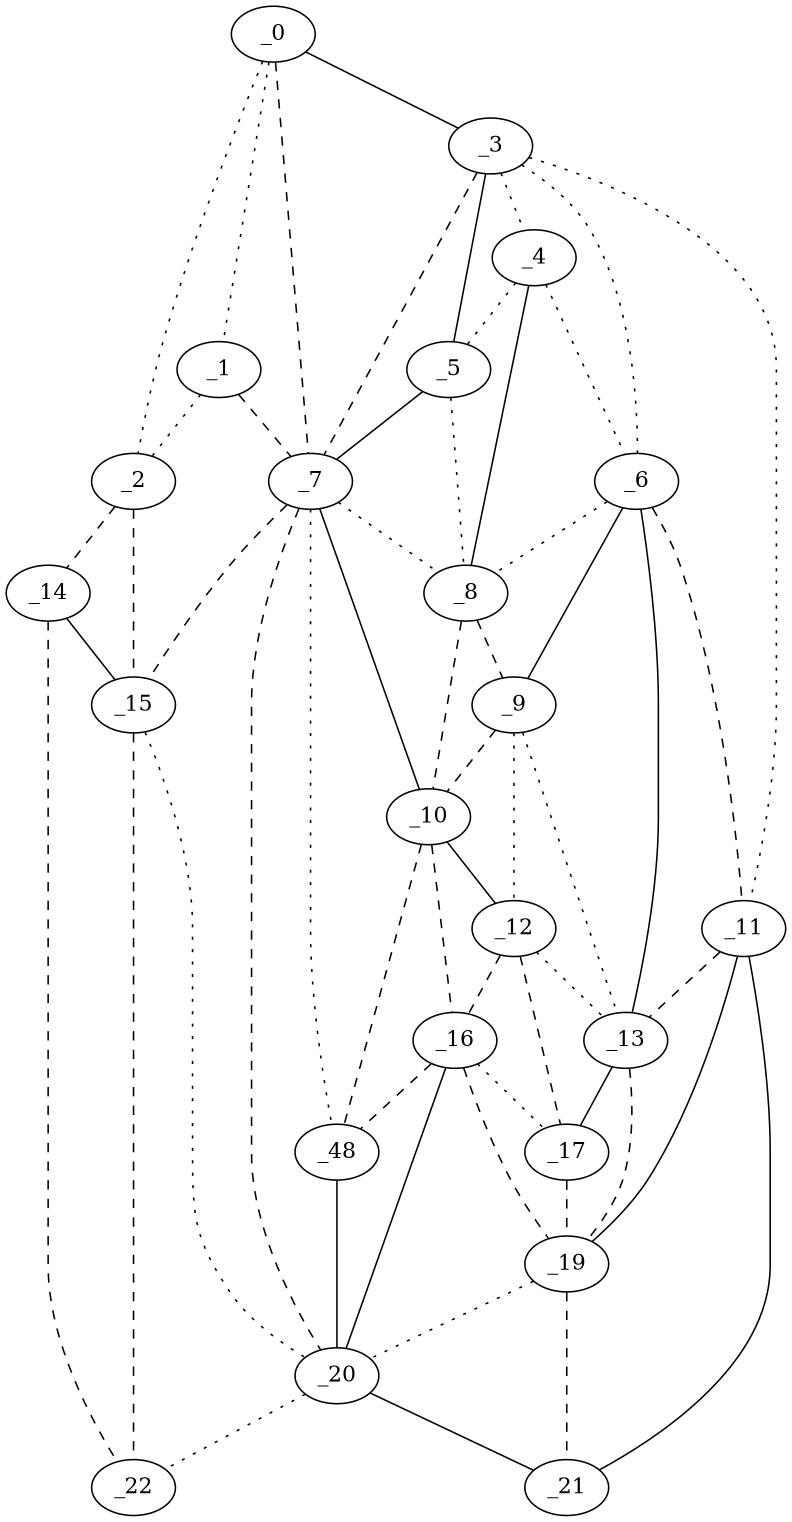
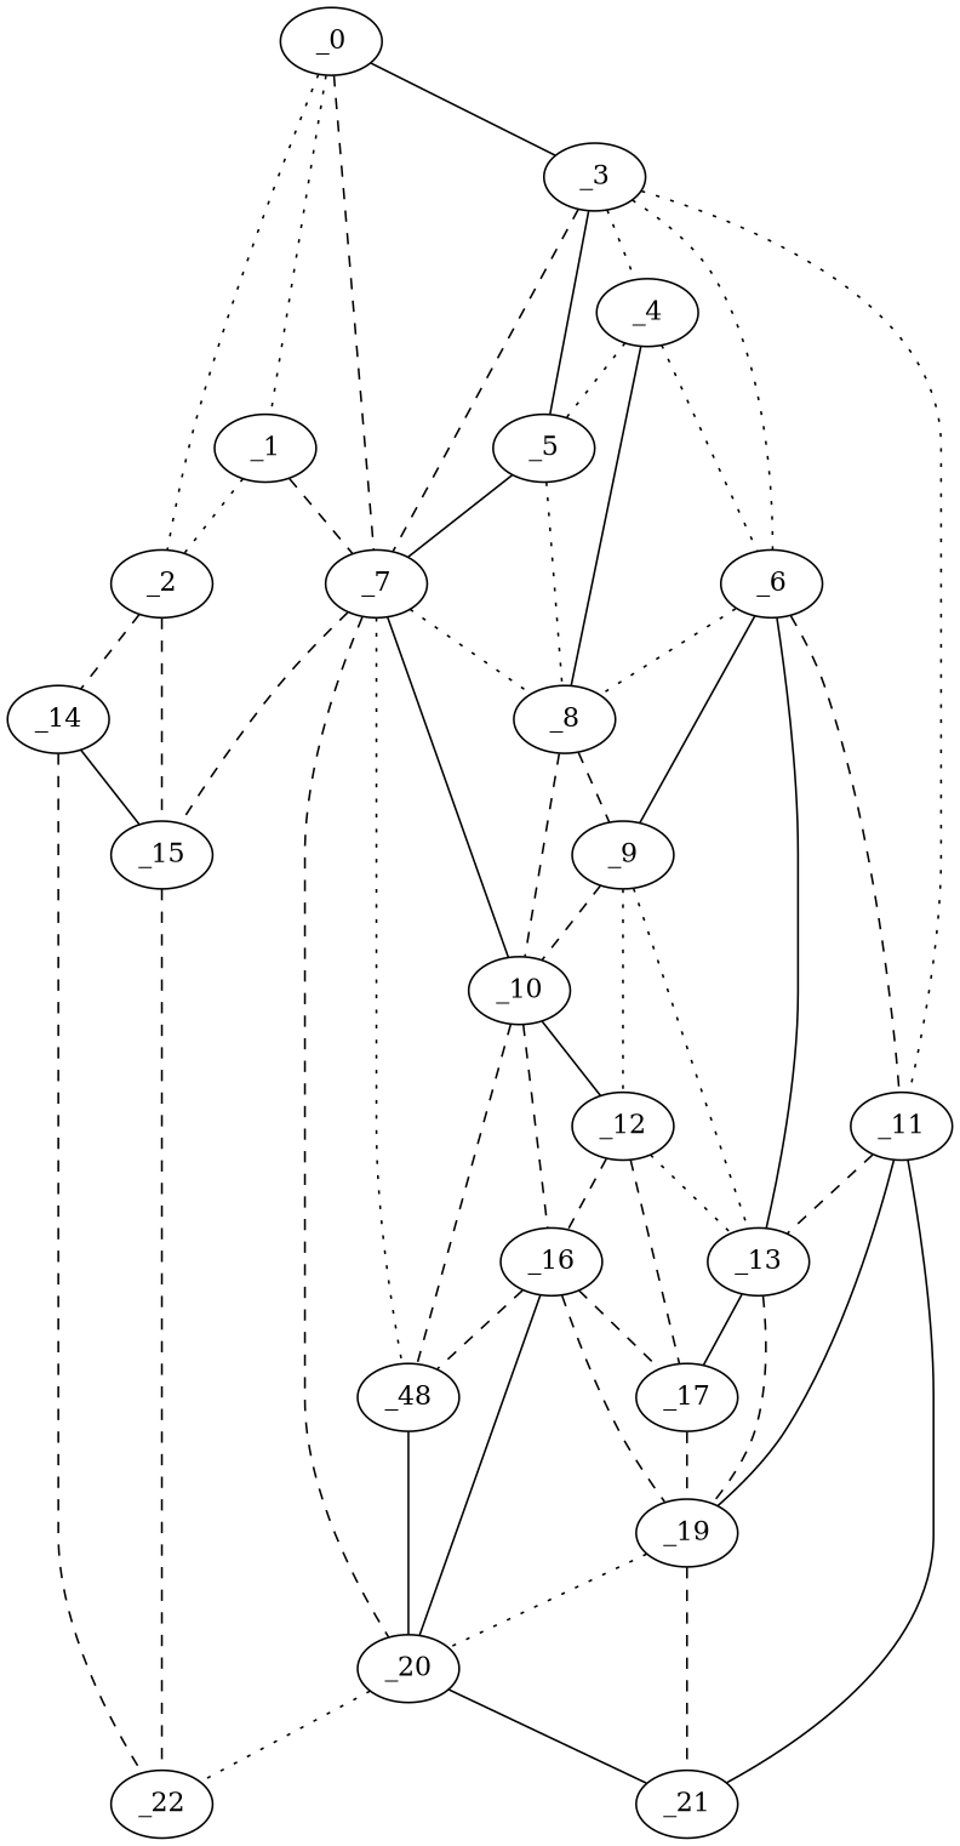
  graph {
    node [x=43 y=62]
    edge [style=dashed valence=2]
    _0 [x=39]
    _1 [x=42 y=29]
    _2 [y=7]
    _3 [y=72]
    _7 [x=61]
    _15 [x=89 y=28]
    _14 [x=89 y=8]
    _4 [x=55 y=74]
    _5 [x=59 y=70]
    _6 [x=59 y=80]
    _11 [x=80 y=109]
    _8 [x=62 y=73]
    _10 [x=66 y=76]
    n14 [label=_48 x=92 y=57]
    _20 [x=93 y=48]
    _22 [x=94 y=38]
    _9 [x=65 y=80]
    _13 [x=81 y=98]
    _19 [x=92 y=106]
    _21 [x=93 y=117]
    _12 [x=81 y=86]
    _16 [x=91 y=79]
    _17 [x=91 y=89]
    _0 -- _1 [style=dotted valence=1]
    _0 -- _2 [style=dotted valence=1]
    _0 -- _3 [style=solid valence=1]
    _0 -- _7 [valence=1]
    _1 -- _2 [style=dotted]
    _1 -- _7
    _2 -- _15
    _2 -- _14 [valence=1]
    _3 -- _7
    _3 -- _4 [style=dotted]
    _3 -- _5 [style=solid]
    _3 -- _6 [style=dotted valence=1]
    _3 -- _11 [style=dotted valence=1]
    _7 -- _15
    _7 -- _8 [style=dotted valence=1]
    _7 -- _10 [style=solid]
    _7 -- n14 [style=dotted]
    _7 -- _20 [valence=1]
-   _15 -- _20 [style=dotted]
    _15 -- _22 [valence=1]
    _14 -- _15 [style=solid]
    _14 -- _22 [valence=1]
    _4 -- _5 [style=dotted]
    _4 -- _6 [style=dotted]
    _4 -- _8 [style=solid]
    _5 -- _7 [style=solid]
    _5 -- _8 [style=dotted]
    _6 -- _11
    _6 -- _8 [style=dotted]
    _6 -- _9 [style=solid valence=1]
    _6 -- _13 [style=solid]
    _11 -- _13 [valence=1]
    _11 -- _19 [style=solid valence=1]
    _11 -- _21 [style=solid valence=1]
    _8 -- _10 [valence=1]
    _8 -- _9
    _10 -- n14
    _10 -- _12 [style=solid valence=1]
    _10 -- _16
    n14 -- _20 [style=solid]
    _20 -- _22 [style=dotted]
    _20 -- _21 [style=solid]
    _9 -- _10
    _9 -- _13 [style=dotted]
    _9 -- _12 [style=dotted]
    _13 -- _19
    _13 -- _17 [style=solid valence=1]
    _19 -- _20 [style=dotted]
    _19 -- _21
    _12 -- _13 [style=dotted]
    _12 -- _16
    _12 -- _17
    _16 -- n14
    _16 -- _20 [style=solid]
    _16 -- _19 [valence=1]
-   _16 -- _17 [style=dotted valence=1]
+   _16 -- _17 [valence=1]
    _17 -- _19
  }
